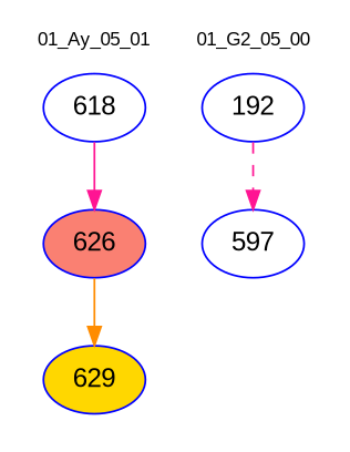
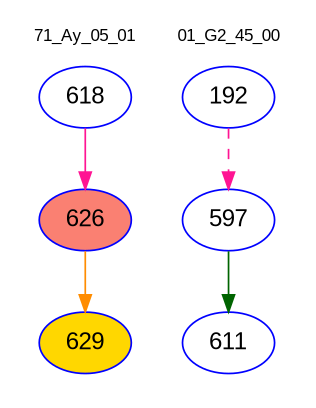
  digraph {
    fontname="Liberation Sans"
    node [color=blue fillcolor=white fontname="Liberation Sans" style=filled]
    edge [color=deeppink fontname="Liberation Sans" style=solid]
    n1 [label=618]
    n2 [fillcolor=salmon label=626]
    n3 [fillcolor=gold label=629]
    n4 [label=192]
    n5 [label=597]
+   n6 [label=611]
    subgraph cluster_1 {
      color=white
      fontsize=10
-     label="01_Ay_05_01"
+     label="71_Ay_05_01"
      n1
      n2
      n3
    }
    subgraph cluster_2 {
      color=white
      fontsize=10
-     label="01_G2_05_00"
+     label="01_G2_45_00"
      n4
      n5
+     n6
    }
    n1 -> n2
    n2 -> n3 [color=darkorange]
    n4 -> n5 [style=dashed]
+   n5 -> n6 [color=darkgreen]
  }
